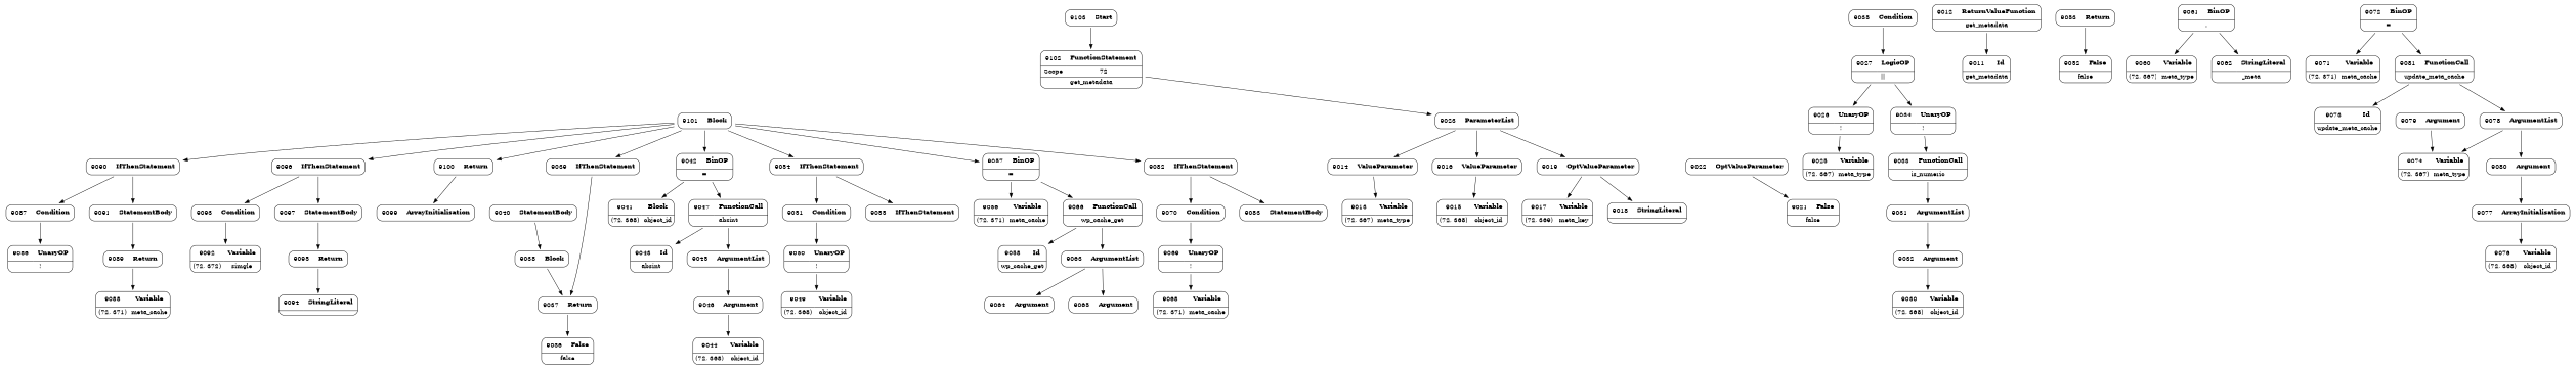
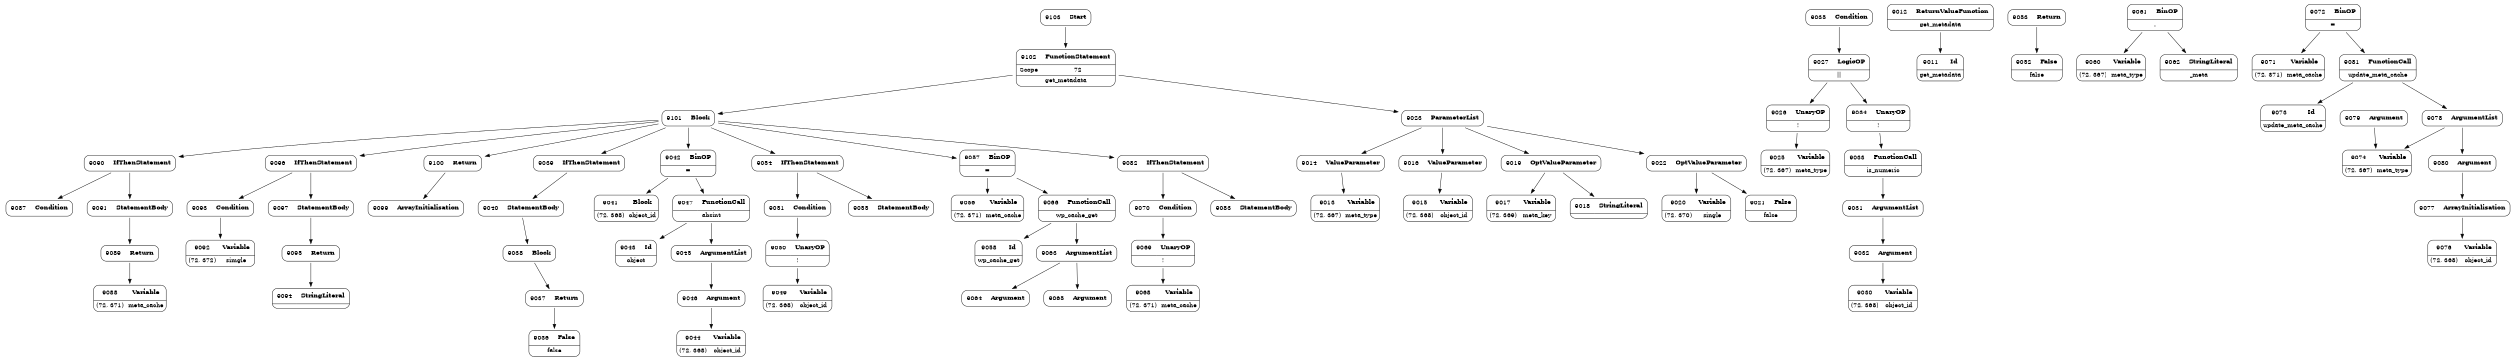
  digraph {
    node [shape=none]
    edge [weight=2]
    n1 [label=<<TABLE border='1' cellspacing='0' cellpadding='10' style='rounded' ><TR><TD border='0'>9088</TD><TD border='0'><B>Variable</B></TD></TR><HR/><TR><TD border='0' cellpadding='5'>(72, 371)</TD><TD border='0' cellpadding='5'>meta_cache</TD></TR></TABLE>>]
    n2 [label=<<TABLE border='1' cellspacing='0' cellpadding='10' style='rounded' ><TR><TD border='0'>9089</TD><TD border='0'><B>Return</B></TD></TR></TABLE>>]
    n3 [label=<<TABLE border='1' cellspacing='0' cellpadding='10' style='rounded' ><TR><TD border='0'>9090</TD><TD border='0'><B>IfThenStatement</B></TD></TR></TABLE>>]
    n4 [label=<<TABLE border='1' cellspacing='0' cellpadding='10' style='rounded' ><TR><TD border='0'>9087</TD><TD border='0'><B>Condition</B></TD></TR></TABLE>>]
    n5 [label=<<TABLE border='1' cellspacing='0' cellpadding='10' style='rounded' ><TR><TD border='0'>9091</TD><TD border='0'><B>StatementBody</B></TD></TR></TABLE>>]
-   n6 [label=<<TABLE border='1' cellspacing='0' cellpadding='10' style='rounded' ><TR><TD border='0'>9086</TD><TD border='0'><B>UnaryOP</B></TD></TR><HR/><TR><TD border='0' cellpadding='5' colspan='2'>!</TD></TR></TABLE>>]
    n7 [label=<<TABLE border='1' cellspacing='0' cellpadding='10' style='rounded' ><TR><TD border='0'>9092</TD><TD border='0'><B>Variable</B></TD></TR><HR/><TR><TD border='0' cellpadding='5'>(72, 372)</TD><TD border='0' cellpadding='5'>simgle</TD></TR></TABLE>>]
    n8 [label=<<TABLE border='1' cellspacing='0' cellpadding='10' style='rounded' ><TR><TD border='0'>9093</TD><TD border='0'><B>Condition</B></TD></TR></TABLE>>]
    n9 [label=<<TABLE border='1' cellspacing='0' cellpadding='10' style='rounded' ><TR><TD border='0'>9094</TD><TD border='0'><B>StringLiteral</B></TD></TR><HR/><TR><TD border='0' cellpadding='5' colspan='2'></TD></TR></TABLE>>]
    n10 [label=<<TABLE border='1' cellspacing='0' cellpadding='10' style='rounded' ><TR><TD border='0'>9095</TD><TD border='0'><B>Return</B></TD></TR></TABLE>>]
    n11 [label=<<TABLE border='1' cellspacing='0' cellpadding='10' style='rounded' ><TR><TD border='0'>9096</TD><TD border='0'><B>IfThenStatement</B></TD></TR></TABLE>>]
    n12 [label=<<TABLE border='1' cellspacing='0' cellpadding='10' style='rounded' ><TR><TD border='0'>9097</TD><TD border='0'><B>StatementBody</B></TD></TR></TABLE>>]
    n13 [label=<<TABLE border='1' cellspacing='0' cellpadding='10' style='rounded' ><TR><TD border='0'>9099</TD><TD border='0'><B>ArrayInitialisation</B></TD></TR></TABLE>>]
    n14 [label=<<TABLE border='1' cellspacing='0' cellpadding='10' style='rounded' ><TR><TD border='0'>9100</TD><TD border='0'><B>Return</B></TD></TR></TABLE>>]
    n15 [label=<<TABLE border='1' cellspacing='0' cellpadding='10' style='rounded' ><TR><TD border='0'>9101</TD><TD border='0'><B>Block</B></TD></TR></TABLE>>]
    n16 [label=<<TABLE border='1' cellspacing='0' cellpadding='10' style='rounded' ><TR><TD border='0'>9039</TD><TD border='0'><B>IfThenStatement</B></TD></TR></TABLE>>]
    n17 [label=<<TABLE border='1' cellspacing='0' cellpadding='10' style='rounded' ><TR><TD border='0'>9042</TD><TD border='0'><B>BinOP</B></TD></TR><HR/><TR><TD border='0' cellpadding='5' colspan='2'>=</TD></TR></TABLE>>]
    n18 [label=<<TABLE border='1' cellspacing='0' cellpadding='10' style='rounded' ><TR><TD border='0'>9054</TD><TD border='0'><B>IfThenStatement</B></TD></TR></TABLE>>]
    n19 [label=<<TABLE border='1' cellspacing='0' cellpadding='10' style='rounded' ><TR><TD border='0'>9057</TD><TD border='0'><B>BinOP</B></TD></TR><HR/><TR><TD border='0' cellpadding='5' colspan='2'>=</TD></TR></TABLE>>]
    n20 [label=<<TABLE border='1' cellspacing='0' cellpadding='10' style='rounded' ><TR><TD border='0'>9082</TD><TD border='0'><B>IfThenStatement</B></TD></TR></TABLE>>]
    n21 [label=<<TABLE border='1' cellspacing='0' cellpadding='10' style='rounded' ><TR><TD border='0'>9040</TD><TD border='0'><B>StatementBody</B></TD></TR></TABLE>>]
    n22 [label=<<TABLE border='1' cellspacing='0' cellpadding='10' style='rounded' ><TR><TD border='0'>9041</TD><TD border='0'><B>Block</B></TD></TR><HR/><TR><TD border='0' cellpadding='5'>(72, 368)</TD><TD border='0' cellpadding='5'>object_id</TD></TR></TABLE>>]
    n23 [label=<<TABLE border='1' cellspacing='0' cellpadding='10' style='rounded' ><TR><TD border='0'>9047</TD><TD border='0'><B>FunctionCall</B></TD></TR><HR/><TR><TD border='0' cellpadding='5' colspan='2'>absint</TD></TR></TABLE>>]
    n24 [label=<<TABLE border='1' cellspacing='0' cellpadding='10' style='rounded' ><TR><TD border='0'>9051</TD><TD border='0'><B>Condition</B></TD></TR></TABLE>>]
-   n25 [label=<<TABLE border='1' cellspacing='0' cellpadding='10' style='rounded' ><TR><TD border='0'>9055</TD><TD border='0'><B>IfThenStatement</B></TD></TR></TABLE>>]
+   n25 [label=<<TABLE border='1' cellspacing='0' cellpadding='10' style='rounded' ><TR><TD border='0'>9055</TD><TD border='0'><B>StatementBody</B></TD></TR></TABLE>>]
    n26 [label=<<TABLE border='1' cellspacing='0' cellpadding='10' style='rounded' ><TR><TD border='0'>9056</TD><TD border='0'><B>Variable</B></TD></TR><HR/><TR><TD border='0' cellpadding='5'>(72, 371)</TD><TD border='0' cellpadding='5'>meta_cache</TD></TR></TABLE>>]
    n27 [label=<<TABLE border='1' cellspacing='0' cellpadding='10' style='rounded' ><TR><TD border='0'>9066</TD><TD border='0'><B>FunctionCall</B></TD></TR><HR/><TR><TD border='0' cellpadding='5' colspan='2'>wp_cache_get</TD></TR></TABLE>>]
    n28 [label=<<TABLE border='1' cellspacing='0' cellpadding='10' style='rounded' ><TR><TD border='0'>9070</TD><TD border='0'><B>Condition</B></TD></TR></TABLE>>]
    n29 [label=<<TABLE border='1' cellspacing='0' cellpadding='10' style='rounded' ><TR><TD border='0'>9083</TD><TD border='0'><B>StatementBody</B></TD></TR></TABLE>>]
    n30 [label=<<TABLE border='1' cellspacing='0' cellpadding='10' style='rounded' ><TR><TD border='0'>9035</TD><TD border='0'><B>Condition</B></TD></TR></TABLE>>]
    n31 [label=<<TABLE border='1' cellspacing='0' cellpadding='10' style='rounded' ><TR><TD border='0'>9027</TD><TD border='0'><B>LogicOP</B></TD></TR><HR/><TR><TD border='0' cellpadding='5' colspan='2'>||</TD></TR></TABLE>>]
    n32 [label=<<TABLE border='1' cellspacing='0' cellpadding='10' style='rounded' ><TR><TD border='0'>9038</TD><TD border='0'><B>Block</B></TD></TR></TABLE>>]
-   n33 [label=<<TABLE border='1' cellspacing='0' cellpadding='10' style='rounded' ><TR><TD border='0'>9043</TD><TD border='0'><B>Id</B></TD></TR><HR/><TR><TD border='0' cellpadding='5' colspan='2'>absint</TD></TR></TABLE>>]
+   n33 [label=<<TABLE border='1' cellspacing='0' cellpadding='10' style='rounded' ><TR><TD border='0'>9043</TD><TD border='0'><B>Id</B></TD></TR><HR/><TR><TD border='0' cellpadding='5' colspan='2'>object</TD></TR></TABLE>>]
    n34 [label=<<TABLE border='1' cellspacing='0' cellpadding='10' style='rounded' ><TR><TD border='0'>9045</TD><TD border='0'><B>ArgumentList</B></TD></TR></TABLE>>]
    n35 [label=<<TABLE border='1' cellspacing='0' cellpadding='10' style='rounded' ><TR><TD border='0'>9050</TD><TD border='0'><B>UnaryOP</B></TD></TR><HR/><TR><TD border='0' cellpadding='5' colspan='2'>!</TD></TR></TABLE>>]
    n36 [label=<<TABLE border='1' cellspacing='0' cellpadding='10' style='rounded' ><TR><TD border='0'>9058</TD><TD border='0'><B>Id</B></TD></TR><HR/><TR><TD border='0' cellpadding='5' colspan='2'>wp_cache_get</TD></TR></TABLE>>]
    n37 [label=<<TABLE border='1' cellspacing='0' cellpadding='10' style='rounded' ><TR><TD border='0'>9063</TD><TD border='0'><B>ArgumentList</B></TD></TR></TABLE>>]
    n38 [label=<<TABLE border='1' cellspacing='0' cellpadding='10' style='rounded' ><TR><TD border='0'>9069</TD><TD border='0'><B>UnaryOP</B></TD></TR><HR/><TR><TD border='0' cellpadding='5' colspan='2'>!</TD></TR></TABLE>>]
    n39 [label=<<TABLE border='1' cellspacing='0' cellpadding='10' style='rounded' ><TR><TD border='0'>9102</TD><TD border='0'><B>FunctionStatement</B></TD></TR><HR/><TR><TD border='0' cellpadding='5'>Scope</TD><TD border='0' cellpadding='5'>72</TD></TR><HR/><TR><TD border='0' cellpadding='5' colspan='2'>get_metadata</TD></TR></TABLE>>]
    n40 [label=<<TABLE border='1' cellspacing='0' cellpadding='10' style='rounded' ><TR><TD border='0'>9023</TD><TD border='0'><B>ParameterList</B></TD></TR></TABLE>>]
    n41 [label=<<TABLE border='1' cellspacing='0' cellpadding='10' style='rounded' ><TR><TD border='0'>9012</TD><TD border='0'><B>ReturnValueFunction</B></TD></TR><HR/><TR><TD border='0' cellpadding='5' colspan='2'>get_metadata</TD></TR></TABLE>>]
    n42 [label=<<TABLE border='1' cellspacing='0' cellpadding='10' style='rounded' ><TR><TD border='0'>9011</TD><TD border='0'><B>Id</B></TD></TR><HR/><TR><TD border='0' cellpadding='5' colspan='2'>get_metadata</TD></TR></TABLE>>]
    n43 [label=<<TABLE border='1' cellspacing='0' cellpadding='10' style='rounded' ><TR><TD border='0'>9014</TD><TD border='0'><B>ValueParameter</B></TD></TR></TABLE>>]
    n44 [label=<<TABLE border='1' cellspacing='0' cellpadding='10' style='rounded' ><TR><TD border='0'>9016</TD><TD border='0'><B>ValueParameter</B></TD></TR></TABLE>>]
    n45 [label=<<TABLE border='1' cellspacing='0' cellpadding='10' style='rounded' ><TR><TD border='0'>9019</TD><TD border='0'><B>OptValueParameter</B></TD></TR></TABLE>>]
    n46 [label=<<TABLE border='1' cellspacing='0' cellpadding='10' style='rounded' ><TR><TD border='0'>9022</TD><TD border='0'><B>OptValueParameter</B></TD></TR></TABLE>>]
    n47 [label=<<TABLE border='1' cellspacing='0' cellpadding='10' style='rounded' ><TR><TD border='0'>9013</TD><TD border='0'><B>Variable</B></TD></TR><HR/><TR><TD border='0' cellpadding='5'>(72, 367)</TD><TD border='0' cellpadding='5'>meta_type</TD></TR></TABLE>>]
    n48 [label=<<TABLE border='1' cellspacing='0' cellpadding='10' style='rounded' ><TR><TD border='0'>9015</TD><TD border='0'><B>Variable</B></TD></TR><HR/><TR><TD border='0' cellpadding='5'>(72, 368)</TD><TD border='0' cellpadding='5'>object_id</TD></TR></TABLE>>]
    n49 [label=<<TABLE border='1' cellspacing='0' cellpadding='10' style='rounded' ><TR><TD border='0'>9017</TD><TD border='0'><B>Variable</B></TD></TR><HR/><TR><TD border='0' cellpadding='5'>(72, 369)</TD><TD border='0' cellpadding='5'>meta_key</TD></TR></TABLE>>]
    n50 [label=<<TABLE border='1' cellspacing='0' cellpadding='10' style='rounded' ><TR><TD border='0'>9018</TD><TD border='0'><B>StringLiteral</B></TD></TR><HR/><TR><TD border='0' cellpadding='5' colspan='2'></TD></TR></TABLE>>]
+   n51 [label=<<TABLE border='1' cellspacing='0' cellpadding='10' style='rounded' ><TR><TD border='0'>9020</TD><TD border='0'><B>Variable</B></TD></TR><HR/><TR><TD border='0' cellpadding='5'>(72, 370)</TD><TD border='0' cellpadding='5'>single</TD></TR></TABLE>>]
    n52 [label=<<TABLE border='1' cellspacing='0' cellpadding='10' style='rounded' ><TR><TD border='0'>9021</TD><TD border='0'><B>False</B></TD></TR><HR/><TR><TD border='0' cellpadding='5' colspan='2'>false</TD></TR></TABLE>>]
    n53 [label=<<TABLE border='1' cellspacing='0' cellpadding='10' style='rounded' ><TR><TD border='0'>9103</TD><TD border='0'><B>Start</B></TD></TR></TABLE>>]
    n54 [label=<<TABLE border='1' cellspacing='0' cellpadding='10' style='rounded' ><TR><TD border='0'>9025</TD><TD border='0'><B>Variable</B></TD></TR><HR/><TR><TD border='0' cellpadding='5'>(72, 367)</TD><TD border='0' cellpadding='5'>meta_type</TD></TR></TABLE>>]
    n55 [label=<<TABLE border='1' cellspacing='0' cellpadding='10' style='rounded' ><TR><TD border='0'>9026</TD><TD border='0'><B>UnaryOP</B></TD></TR><HR/><TR><TD border='0' cellpadding='5' colspan='2'>!</TD></TR></TABLE>>]
    n56 [label=<<TABLE border='1' cellspacing='0' cellpadding='10' style='rounded' ><TR><TD border='0'>9034</TD><TD border='0'><B>UnaryOP</B></TD></TR><HR/><TR><TD border='0' cellpadding='5' colspan='2'>!</TD></TR></TABLE>>]
    n57 [label=<<TABLE border='1' cellspacing='0' cellpadding='10' style='rounded' ><TR><TD border='0'>9033</TD><TD border='0'><B>FunctionCall</B></TD></TR><HR/><TR><TD border='0' cellpadding='5' colspan='2'>is_numeric</TD></TR></TABLE>>]
    n58 [label=<<TABLE border='1' cellspacing='0' cellpadding='10' style='rounded' ><TR><TD border='0'>9031</TD><TD border='0'><B>ArgumentList</B></TD></TR></TABLE>>]
    n59 [label=<<TABLE border='1' cellspacing='0' cellpadding='10' style='rounded' ><TR><TD border='0'>9030</TD><TD border='0'><B>Variable</B></TD></TR><HR/><TR><TD border='0' cellpadding='5'>(72, 368)</TD><TD border='0' cellpadding='5'>object_id</TD></TR></TABLE>>]
    n60 [label=<<TABLE border='1' cellspacing='0' cellpadding='10' style='rounded' ><TR><TD border='0'>9032</TD><TD border='0'><B>Argument</B></TD></TR></TABLE>>]
    n61 [label=<<TABLE border='1' cellspacing='0' cellpadding='10' style='rounded' ><TR><TD border='0'>9036</TD><TD border='0'><B>False</B></TD></TR><HR/><TR><TD border='0' cellpadding='5' colspan='2'>false</TD></TR></TABLE>>]
    n62 [label=<<TABLE border='1' cellspacing='0' cellpadding='10' style='rounded' ><TR><TD border='0'>9037</TD><TD border='0'><B>Return</B></TD></TR></TABLE>>]
    n63 [label=<<TABLE border='1' cellspacing='0' cellpadding='10' style='rounded' ><TR><TD border='0'>9046</TD><TD border='0'><B>Argument</B></TD></TR></TABLE>>]
    n64 [label=<<TABLE border='1' cellspacing='0' cellpadding='10' style='rounded' ><TR><TD border='0'>9044</TD><TD border='0'><B>Variable</B></TD></TR><HR/><TR><TD border='0' cellpadding='5'>(72, 368)</TD><TD border='0' cellpadding='5'>object_id</TD></TR></TABLE>>]
    n65 [label=<<TABLE border='1' cellspacing='0' cellpadding='10' style='rounded' ><TR><TD border='0'>9049</TD><TD border='0'><B>Variable</B></TD></TR><HR/><TR><TD border='0' cellpadding='5'>(72, 368)</TD><TD border='0' cellpadding='5'>object_id</TD></TR></TABLE>>]
    n66 [label=<<TABLE border='1' cellspacing='0' cellpadding='10' style='rounded' ><TR><TD border='0'>9052</TD><TD border='0'><B>False</B></TD></TR><HR/><TR><TD border='0' cellpadding='5' colspan='2'>false</TD></TR></TABLE>>]
    n67 [label=<<TABLE border='1' cellspacing='0' cellpadding='10' style='rounded' ><TR><TD border='0'>9053</TD><TD border='0'><B>Return</B></TD></TR></TABLE>>]
    n68 [label=<<TABLE border='1' cellspacing='0' cellpadding='10' style='rounded' ><TR><TD border='0'>9064</TD><TD border='0'><B>Argument</B></TD></TR></TABLE>>]
    n69 [label=<<TABLE border='1' cellspacing='0' cellpadding='10' style='rounded' ><TR><TD border='0'>9065</TD><TD border='0'><B>Argument</B></TD></TR></TABLE>>]
    n70 [label=<<TABLE border='1' cellspacing='0' cellpadding='10' style='rounded' ><TR><TD border='0'>9060</TD><TD border='0'><B>Variable</B></TD></TR><HR/><TR><TD border='0' cellpadding='5'>(72, 367)</TD><TD border='0' cellpadding='5'>meta_type</TD></TR></TABLE>>]
    n71 [label=<<TABLE border='1' cellspacing='0' cellpadding='10' style='rounded' ><TR><TD border='0'>9061</TD><TD border='0'><B>BinOP</B></TD></TR><HR/><TR><TD border='0' cellpadding='5' colspan='2'>.</TD></TR></TABLE>>]
    n72 [label=<<TABLE border='1' cellspacing='0' cellpadding='10' style='rounded' ><TR><TD border='0'>9062</TD><TD border='0'><B>StringLiteral</B></TD></TR><HR/><TR><TD border='0' cellpadding='5' colspan='2'>_meta</TD></TR></TABLE>>]
    n73 [label=<<TABLE border='1' cellspacing='0' cellpadding='10' style='rounded' ><TR><TD border='0'>9068</TD><TD border='0'><B>Variable</B></TD></TR><HR/><TR><TD border='0' cellpadding='5'>(72, 371)</TD><TD border='0' cellpadding='5'>meta_cache</TD></TR></TABLE>>]
    n74 [label=<<TABLE border='1' cellspacing='0' cellpadding='10' style='rounded' ><TR><TD border='0'>9071</TD><TD border='0'><B>Variable</B></TD></TR><HR/><TR><TD border='0' cellpadding='5'>(72, 371)</TD><TD border='0' cellpadding='5'>meta_cache</TD></TR></TABLE>>]
    n75 [label=<<TABLE border='1' cellspacing='0' cellpadding='10' style='rounded' ><TR><TD border='0'>9072</TD><TD border='0'><B>BinOP</B></TD></TR><HR/><TR><TD border='0' cellpadding='5' colspan='2'>=</TD></TR></TABLE>>]
    n76 [label=<<TABLE border='1' cellspacing='0' cellpadding='10' style='rounded' ><TR><TD border='0'>9081</TD><TD border='0'><B>FunctionCall</B></TD></TR><HR/><TR><TD border='0' cellpadding='5' colspan='2'>update_meta_cache</TD></TR></TABLE>>]
    n77 [label=<<TABLE border='1' cellspacing='0' cellpadding='10' style='rounded' ><TR><TD border='0'>9073</TD><TD border='0'><B>Id</B></TD></TR><HR/><TR><TD border='0' cellpadding='5' colspan='2'>update_meta_cache</TD></TR></TABLE>>]
    n78 [label=<<TABLE border='1' cellspacing='0' cellpadding='10' style='rounded' ><TR><TD border='0'>9078</TD><TD border='0'><B>ArgumentList</B></TD></TR></TABLE>>]
    n79 [label=<<TABLE border='1' cellspacing='0' cellpadding='10' style='rounded' ><TR><TD border='0'>9074</TD><TD border='0'><B>Variable</B></TD></TR><HR/><TR><TD border='0' cellpadding='5'>(72, 367)</TD><TD border='0' cellpadding='5'>meta_type</TD></TR></TABLE>>]
    n80 [label=<<TABLE border='1' cellspacing='0' cellpadding='10' style='rounded' ><TR><TD border='0'>9080</TD><TD border='0'><B>Argument</B></TD></TR></TABLE>>]
    n81 [label=<<TABLE border='1' cellspacing='0' cellpadding='10' style='rounded' ><TR><TD border='0'>9076</TD><TD border='0'><B>Variable</B></TD></TR><HR/><TR><TD border='0' cellpadding='5'>(72, 368)</TD><TD border='0' cellpadding='5'>object_id</TD></TR></TABLE>>]
    n82 [label=<<TABLE border='1' cellspacing='0' cellpadding='10' style='rounded' ><TR><TD border='0'>9077</TD><TD border='0'><B>ArrayInitialisation</B></TD></TR></TABLE>>]
    n83 [label=<<TABLE border='1' cellspacing='0' cellpadding='10' style='rounded' ><TR><TD border='0'>9079</TD><TD border='0'><B>Argument</B></TD></TR></TABLE>>]
    n2 -> n1
    n3 -> n4
    n3 -> n5
-   n4 -> n6
    n5 -> n2
    n8 -> n7
    n10 -> n9
    n11 -> n8
    n11 -> n12
    n12 -> n10
    n14 -> n13
    n15 -> n3
    n15 -> n11
    n15 -> n14
    n15 -> n16
    n15 -> n17
    n15 -> n18
    n15 -> n19
    n15 -> n20
-   n16 -> n62
+   n16 -> n21
    n17 -> n22
    n17 -> n23
    n18 -> n24
    n18 -> n25
    n19 -> n26
    n19 -> n27
    n20 -> n28
    n20 -> n29
    n21 -> n32
    n23 -> n33
    n23 -> n34
    n24 -> n35
    n27 -> n36
    n27 -> n37
    n28 -> n38
    n30 -> n31
    n31 -> n55
    n31 -> n56
    n32 -> n62
    n34 -> n63
    n35 -> n65
    n37 -> n68
    n37 -> n69
    n38 -> n73
+   n39 -> n15
    n39 -> n40
    n40 -> n43
    n40 -> n44
    n40 -> n45
+   n40 -> n46
    n41 -> n42
    n43 -> n47
    n44 -> n48
    n45 -> n49
    n45 -> n50
+   n46 -> n51
    n46 -> n52
    n53 -> n39
    n55 -> n54
    n56 -> n57
    n57 -> n58
    n58 -> n60
    n60 -> n59
    n62 -> n61
    n63 -> n64
    n67 -> n66
    n71 -> n70
    n71 -> n72
    n75 -> n74
    n75 -> n76
    n76 -> n77
    n76 -> n78
    n78 -> n79
    n78 -> n80
    n80 -> n82
    n82 -> n81
    n83 -> n79
  }
